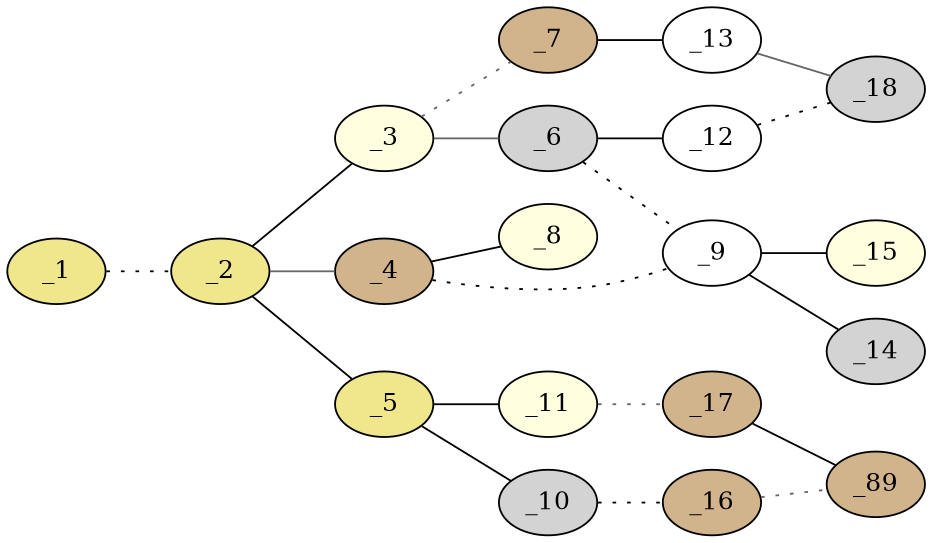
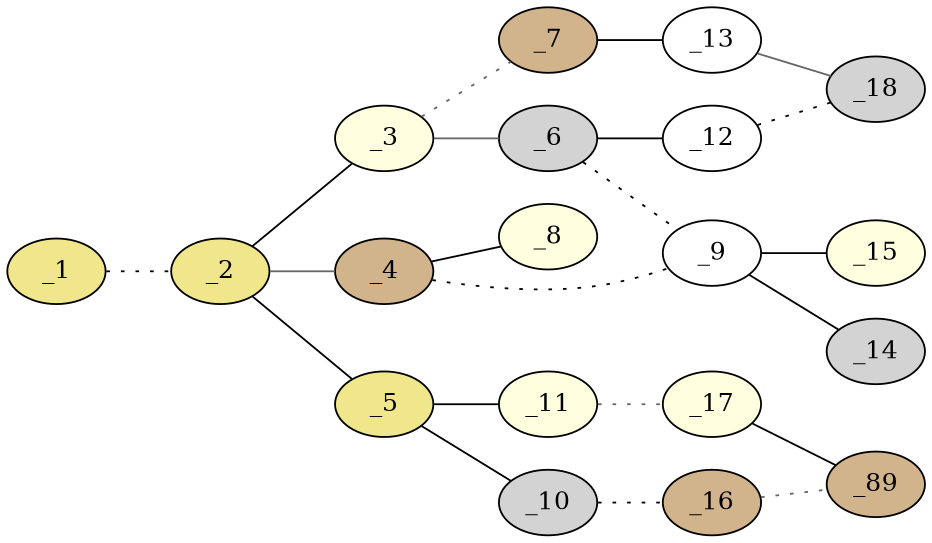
  graph {
    rankdir=LR
    node [charge=0 chem=1 fillcolor=lightyellow style=filled symbol="C  " x=4.3741 y=-0.1095]
    edge [color=black style=solid valence=1]
    _1 [fillcolor=khaki y=1.1506]
    _2 [fillcolor=khaki x=4.6831 y=0.1995]
    _3 [x=3.7321]
    _4 [chem=4 fillcolor=tan symbol="N  " x=5.2709 y=-0.6095]
    _5 [fillcolor=khaki x=5.4921 y=0.7873]
    _6 [fillcolor=lightgrey x=3.7321 y=-1.1095]
    _7 [fillcolor=tan x=2.866 y=0.3905]
    _8 [x=6.2709 y=-0.6095]
    _9 [chem=5 fillcolor=white symbol="S  " x=4.6831 y=-1.4185]
    _10 [fillcolor=lightgrey x=6.4057 y=0.3806]
    _11 [x=5.3876 y=1.7818]
    _12 [fillcolor=white x=2.866 y=-1.6095]
    _13 [fillcolor=white x=2]
    _14 [chem=2 fillcolor=lightgrey symbol="O  " x=5.4921 y=-2.0063]
    _15 [chem=2 symbol="O  " y=-2.3696]
    _16 [fillcolor=tan x=7.2147 y=0.9683]
-   _17 [fillcolor=tan x=6.1966 y=2.3696]
+   _17 [x=6.1966 y=2.3696]
    _18 [fillcolor=lightgrey x=2 y=-1.1095]
    n19 [fillcolor=tan label=_89 x=7.1102 y=1.9629]
    _1 -- _2 [style=dotted]
    _2 -- _3
    _2 -- _4 [color=gray40]
    _2 -- _5
    _3 -- _6 [color=gray40 valence=2]
    _3 -- _7 [color=gray40 style=dotted]
    _4 -- _8
    _4 -- _9 [style=dotted]
    _5 -- _10 [valence=2]
    _5 -- _11
    _6 -- _9 [style=dotted]
    _6 -- _12
    _7 -- _13 [valence=2]
    _9 -- _14 [valence=2]
    _9 -- _15 [valence=2]
    _10 -- _16 [style=dotted]
    _11 -- _17 [color=gray40 style=dotted valence=2]
    _12 -- _18 [style=dotted valence=2]
    _13 -- _18 [color=gray40]
    _16 -- n19 [color=gray40 style=dotted valence=2]
    _17 -- n19
  }
